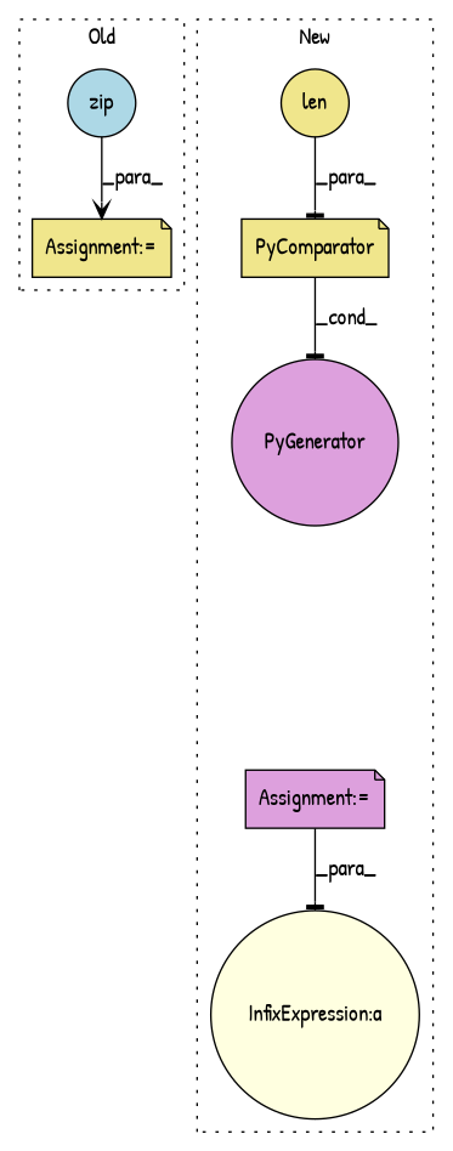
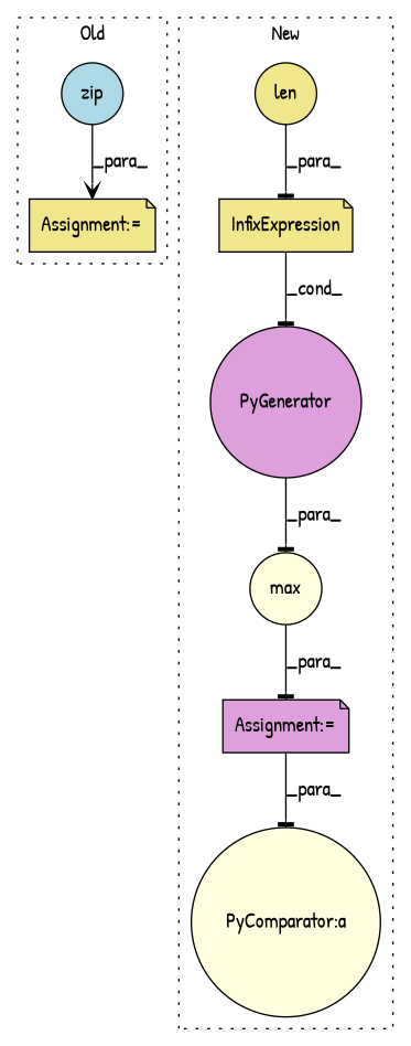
  digraph {
    fontname="Patrick Hand"
    node [a=32 fillcolor=khaki fontname="Patrick Hand" l="4,1" shape=circle style=filled]
    edge [arrowhead=tee fontname="Patrick Hand"]
    n1 [fillcolor=lightblue label=zip s="7139,7155"]
    n2 [a=7 l=2 label="Assignment:=" s=7137 shape=note]
    n3 [label=len s="7794,7799"]
    n4 [a=7 fillcolor=plum l=1 label="Assignment:=" s=7772 shape=note]
-   n5 [a=27 fillcolor=lightyellow l=3 label="InfixExpression:a" s=7972]
+   n5 [a=27 fillcolor=lightyellow l=3 label="PyComparator:a" s=7972]
+   n6 [fillcolor=lightyellow l="21,-3" label=max s="7773,7916"]
    n7 [a=107 fillcolor=plum l=122 label=PyGenerator s=7794]
-   n8 [a=113 l=28 label=PyComparator s=7882 shape=note]
+   n8 [a=113 l=28 label=InfixExpression s=7882 shape=note]
    subgraph cluster_1 {
      label=Old
      style=dotted
      n1
      n2
    }
    subgraph cluster_2 {
      label=New
      style=dotted
      n3
      n4
      n5
+     n6
      n7
      n8
    }
    n1 -> n2 [arrowhead=vee label=_para_]
    n3 -> n8 [label=_para_]
    n4 -> n5 [label=_para_]
+   n6 -> n4 [label=_para_]
+   n7 -> n6 [label=_para_]
    n8 -> n7 [label=_cond_]
  }
